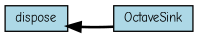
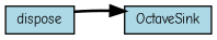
  digraph {
    rankdir=LR
    fontname="Comic Neue"
    node [color=black fillcolor=lightblue fontname="Comic Neue" fontsize=10 shape=record style=filled]
    n1 [fontcolor=black height=0.2 label=dispose width=0.4]
    n2 [height=0.2 label=OctaveSink width=0.4]
-   n1 -> n2 [color=black dir=back fontname="Comic Neue" fontsize=10 labelfontname=FreeSans labelfontsize=10 style=bold]
+   n2 -> n1 [color=black dir=back fontname="Comic Neue" fontsize=10 labelfontname=FreeSans labelfontsize=10 style=bold]
  }
